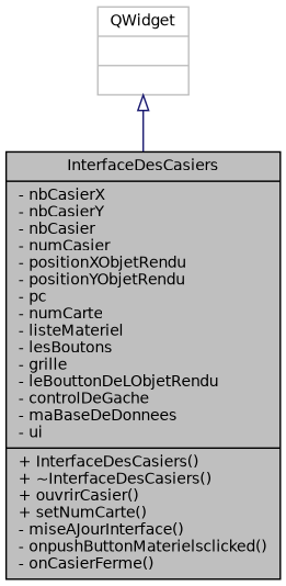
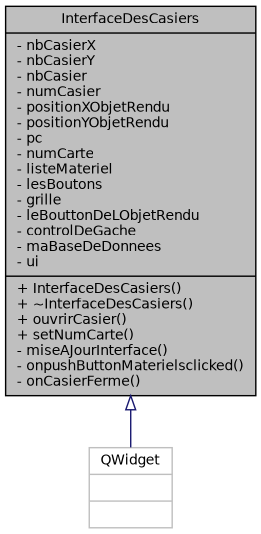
  digraph {
    node [fontname=Helvetica fontsize=10 shape=record style=filled]
    n1 [color=black fillcolor=grey75 fontcolor=black height=0.2 label="{InterfaceDesCasiers\n|- nbCasierX\l- nbCasierY\l- nbCasier\l- numCasier\l- positionXObjetRendu\l- positionYObjetRendu\l- pc\l- numCarte\l- listeMateriel\l- lesBoutons\l- grille\l- leBouttonDeLObjetRendu\l- controlDeGache\l- maBaseDeDonnees\l- ui\l|+ InterfaceDesCasiers()\l+ ~InterfaceDesCasiers()\l+ ouvrirCasier()\l+ setNumCarte()\l- miseAJourInterface()\l- onpushButtonMaterielsclicked()\l- onCasierFerme()\l}" width=0.4]
    n2 [color=grey75 fillcolor=white height=0.2 label="{QWidget\n||}" width=0.4]
-   n2 -> n1 [arrowtail=onormal color=midnightblue dir=back fontname=Helvetica fontsize=10 labelfontname=Helvetica labelfontsize=10 style=solid]
+   n1 -> n2 [arrowtail=onormal color=midnightblue dir=back fontname=Helvetica fontsize=10 labelfontname=Helvetica labelfontsize=10 style=solid]
  }
